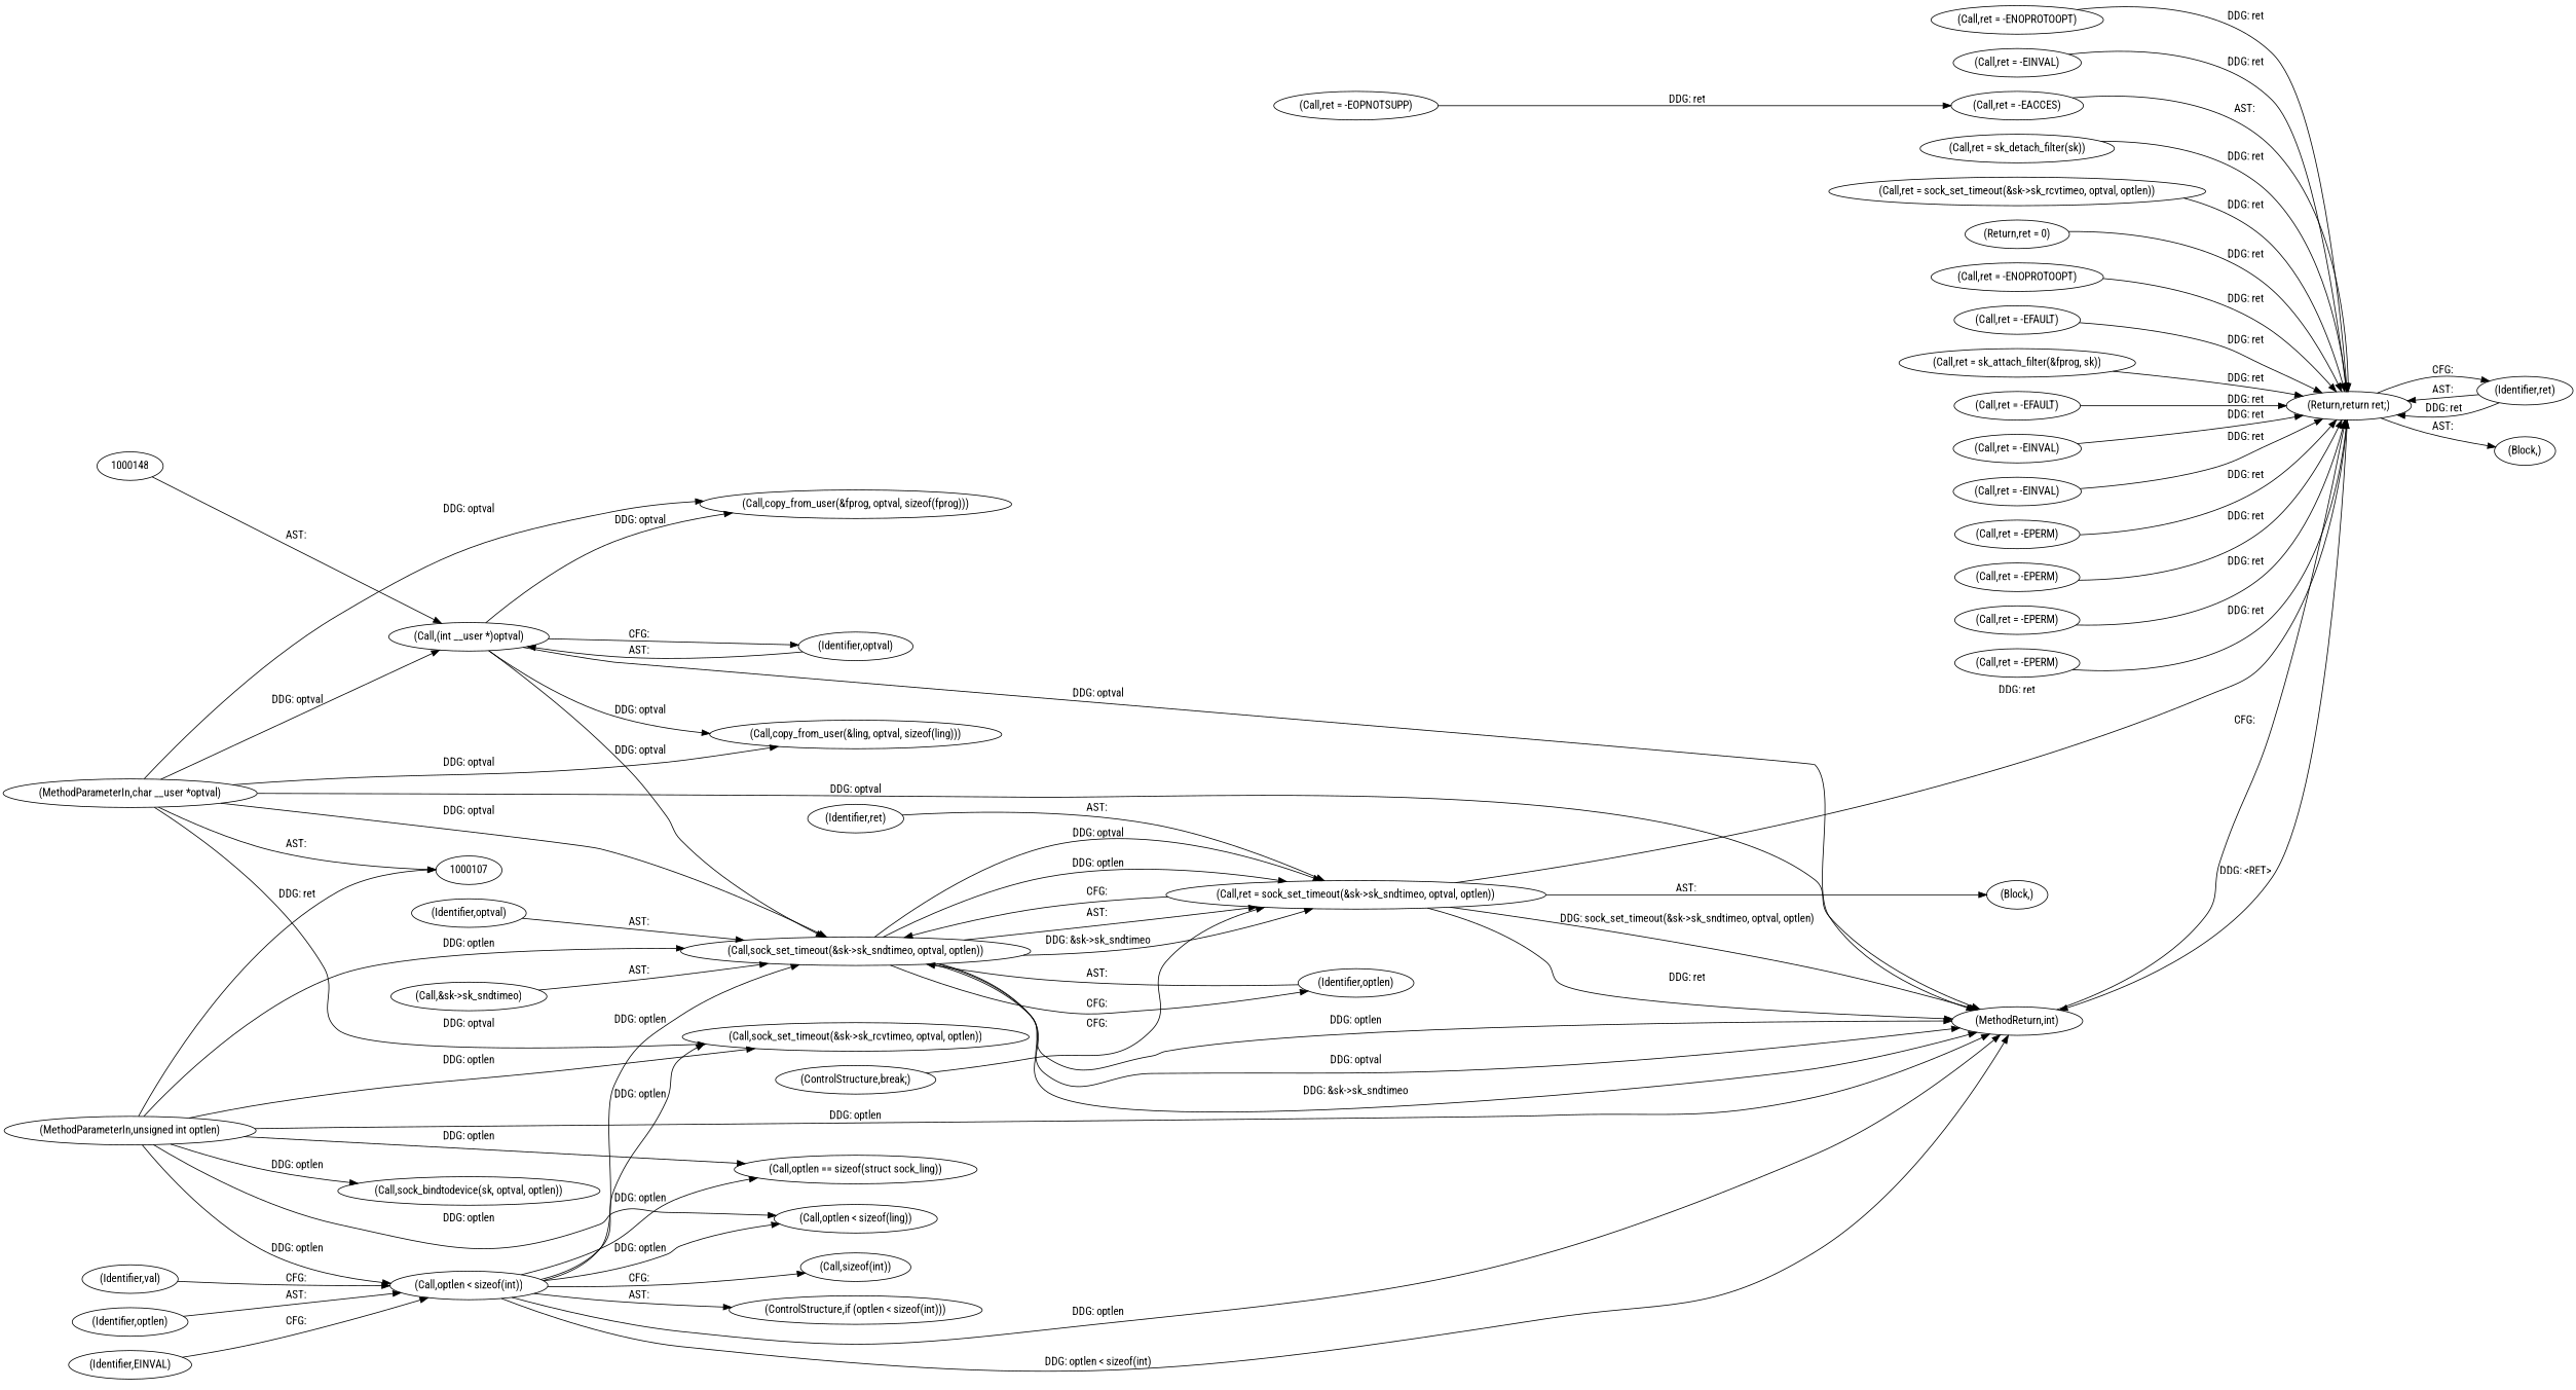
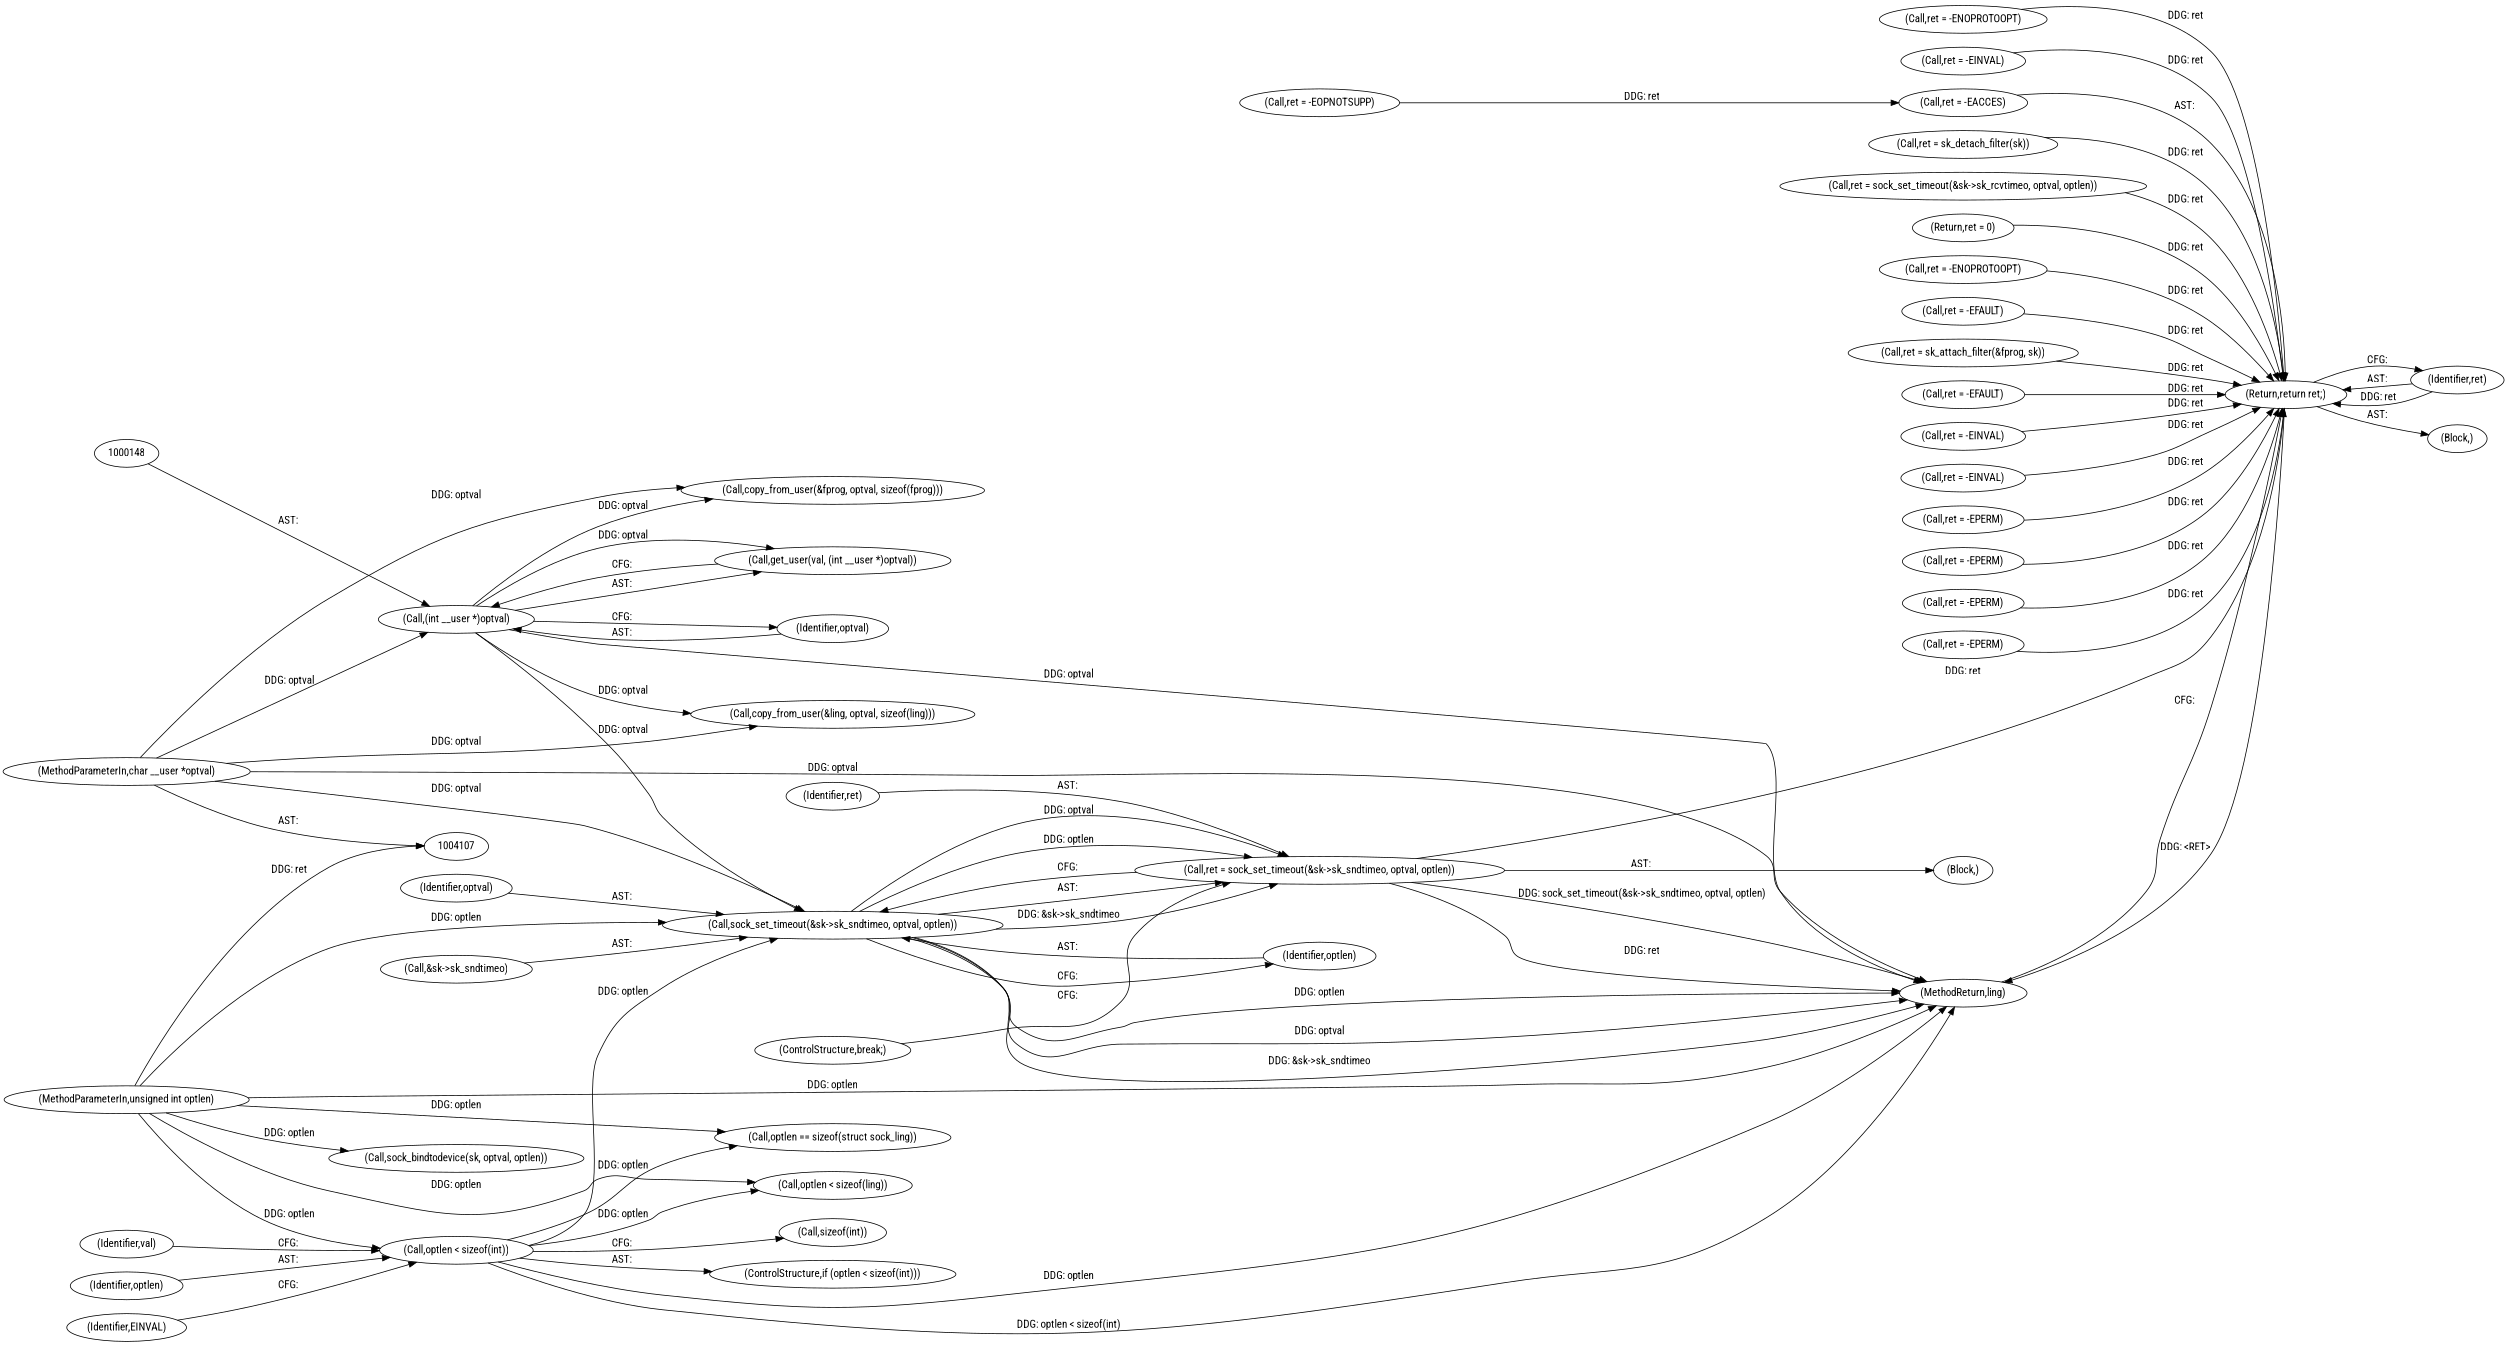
  digraph {
    fontname="Roboto Condensed"
    rankdir=LR
    node [fontname="Roboto Condensed"]
    edge [fontname="Roboto Condensed"]
    n1 [label="(Call,sock_set_timeout(&sk->sk_sndtimeo, optval, optlen))"]
    n2 [label="(Call,ret = sock_set_timeout(&sk->sk_sndtimeo, optval, optlen))"]
-   n3 [label="(MethodReturn,int)"]
+   n3 [label="(MethodReturn,ling)"]
    n4 [label="(Identifier,optlen)"]
    n5 [label="(Return,return ret;)"]
    n6 [label="(Block,)"]
    n7 [label="(Call,(int __user *)optval)"]
+   n8 [label="(Call,get_user(val, (int __user *)optval))"]
    n9 [label="(Call,copy_from_user(&fprog, optval, sizeof(fprog)))"]
    n10 [label="(Call,copy_from_user(&ling, optval, sizeof(ling)))"]
    n11 [label="(Identifier,optval)"]
-   n12 [label="(Call,sock_set_timeout(&sk->sk_rcvtimeo, optval, optlen))"]
    n13 [label="(MethodParameterIn,char __user *optval)"]
-   1000107
+   1000107 [label=1004107]
    n15 [label="(Call,sock_bindtodevice(sk, optval, optlen))"]
    n16 [label="(Call,optlen < sizeof(int))"]
    n17 [label="(ControlStructure,if (optlen < sizeof(int)))"]
    n18 [label="(Call,optlen == sizeof(struct sock_ling))"]
    n19 [label="(Call,optlen < sizeof(ling))"]
    n20 [label="(Call,sizeof(int))"]
    n21 [label="(MethodParameterIn,unsigned int optlen)"]
    n22 [label="(Identifier,ret)"]
    n23 [label="(Block,)"]
    n24 [label="(Call,ret = -ENOPROTOOPT)"]
    n25 [label="(Call,ret = -EINVAL)"]
    n26 [label="(Call,&sk->sk_sndtimeo)"]
    n27 [label="(Identifier,EINVAL)"]
    n28 [label="(Identifier,val)"]
    n29 [label="(Call,ret = -EOPNOTSUPP)"]
    n30 [label="(Call,ret = -EACCES)"]
    n31 [label="(Identifier,ret)"]
    n32 [label="(ControlStructure,break;)"]
    n33 [label="(Call,ret = sk_detach_filter(sk))"]
    n34 [label="(Call,ret = sock_set_timeout(&sk->sk_rcvtimeo, optval, optlen))"]
    n35 [label="(Return,ret = 0)"]
    n36 [label="(Call,ret = -ENOPROTOOPT)"]
    n37 [label="(Call,ret = -EFAULT)"]
    n38 [label="(Call,ret = sk_attach_filter(&fprog, sk))"]
    n39 [label="(Call,ret = -EFAULT)"]
    n40 [label="(Call,ret = -EINVAL)"]
    n41 [label="(Call,ret = -EINVAL)"]
    n42 [label="(Call,ret = -EPERM)"]
    n43 [label="(Call,ret = -EPERM)"]
    n44 [label="(Identifier,optlen)"]
    n45 [label="(Call,ret = -EPERM)"]
    n46 [label="(Call,ret = -EPERM)"]
    n47 [label="(Identifier,optval)"]
    1000148
    n1 -> n2 [label="AST: "]
    n1 -> n2 [label="DDG: &sk->sk_sndtimeo"]
    n1 -> n2 [label="DDG: optval"]
    n1 -> n2 [label="DDG: optlen"]
    n1 -> n3 [label="DDG: optlen"]
    n1 -> n3 [label="DDG: optval"]
    n1 -> n3 [label="DDG: &sk->sk_sndtimeo"]
    n1 -> n4 [label="CFG: "]
    n2 -> n1 [label="CFG: "]
    n2 -> n3 [label="DDG: sock_set_timeout(&sk->sk_sndtimeo, optval, optlen)"]
    n2 -> n3 [label="DDG: ret"]
    n2 -> n5 [label="DDG: ret"]
    n2 -> n6 [label="AST: "]
    n3 -> n5 [label="CFG: "]
    n4 -> n1 [label="AST: "]
    n5 -> n3 [label="DDG: <RET>"]
    n5 -> n22 [label="CFG: "]
    n5 -> n23 [label="AST: "]
    n7 -> n1 [label="DDG: optval"]
    n7 -> n3 [label="DDG: optval"]
+   n7 -> n8 [label="AST: "]
+   n7 -> n8 [label="DDG: optval"]
    n7 -> n9 [label="DDG: optval"]
    n7 -> n10 [label="DDG: optval"]
    n7 -> n11 [label="CFG: "]
+   n8 -> n7 [label="CFG: "]
    n11 -> n7 [label="AST: "]
    n13 -> n1 [label="DDG: optval"]
    n13 -> n3 [label="DDG: optval"]
    n13 -> n7 [label="DDG: optval"]
    n13 -> n9 [label="DDG: optval"]
    n13 -> n10 [label="DDG: optval"]
-   n13 -> n12 [label="DDG: optval"]
    n13 -> 1000107 [label="AST: "]
    n16 -> n1 [label="DDG: optlen"]
    n16 -> n3 [label="DDG: optlen"]
    n16 -> n3 [label="DDG: optlen < sizeof(int)"]
-   n16 -> n12 [label="DDG: optlen"]
    n16 -> n17 [label="AST: "]
    n16 -> n18 [label="DDG: optlen"]
    n16 -> n19 [label="DDG: optlen"]
    n16 -> n20 [label="CFG: "]
    n21 -> n1 [label="DDG: optlen"]
    n21 -> n3 [label="DDG: optlen"]
-   n21 -> n12 [label="DDG: optlen"]
    n21 -> 1000107 [label="DDG: ret"]
    n21 -> n15 [label="DDG: optlen"]
    n21 -> n16 [label="DDG: optlen"]
    n21 -> n18 [label="DDG: optlen"]
    n21 -> n19 [label="DDG: optlen"]
    n22 -> n5 [label="AST: "]
    n22 -> n5 [label="DDG: ret"]
    n24 -> n5 [label="DDG: ret"]
    n25 -> n5 [label="DDG: ret"]
    n26 -> n1 [label="AST: "]
    n27 -> n16 [label="CFG: "]
    n28 -> n16 [label="CFG: "]
    n29 -> n30 [label="DDG: ret"]
    n30 -> n5 [label="AST: "]
    n31 -> n2 [label="AST: "]
    n32 -> n2 [label="CFG: "]
    n33 -> n5 [label="DDG: ret"]
    n34 -> n5 [label="DDG: ret"]
    n35 -> n5 [label="DDG: ret"]
    n36 -> n5 [label="DDG: ret"]
    n37 -> n5 [label="DDG: ret"]
    n38 -> n5 [label="DDG: ret"]
    n39 -> n5 [label="DDG: ret"]
    n40 -> n5 [label="DDG: ret"]
    n41 -> n5 [label="DDG: ret"]
    n42 -> n5 [label="DDG: ret"]
    n43 -> n5 [label="DDG: ret"]
    n44 -> n16 [label="AST: "]
    n45 -> n5 [label="DDG: ret"]
    n46 -> n5 [label="DDG: ret"]
    n47 -> n1 [label="AST: "]
    1000148 -> n7 [label="AST: "]
  }
